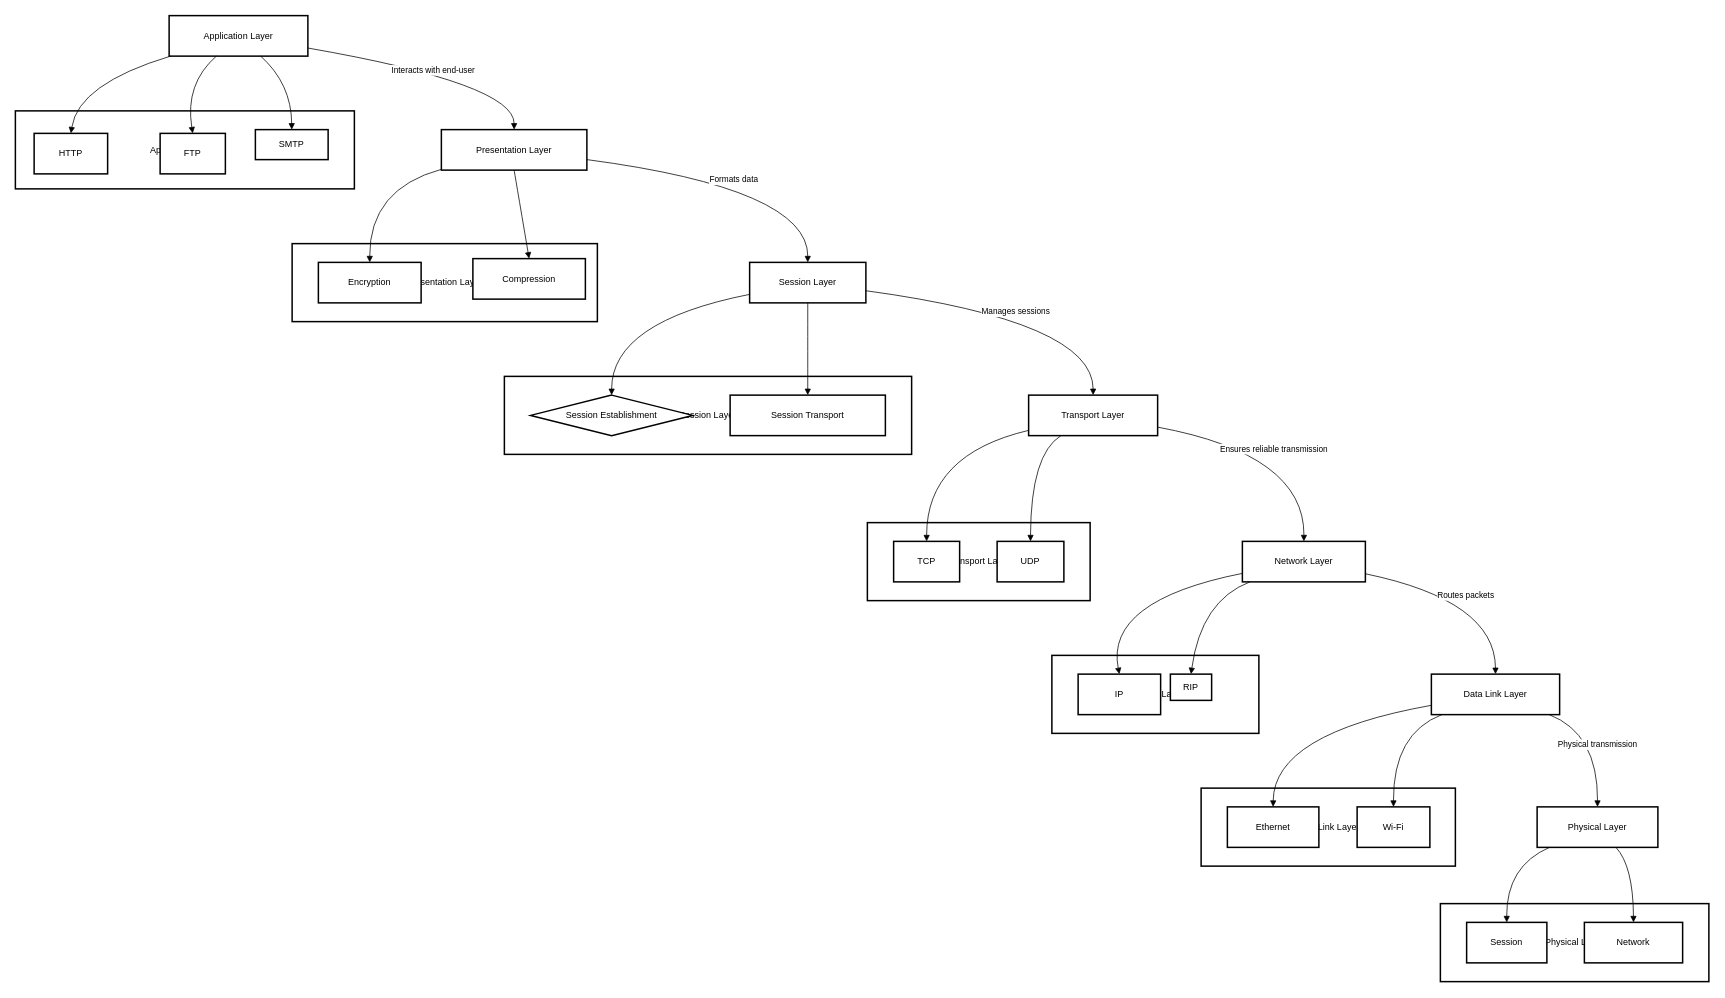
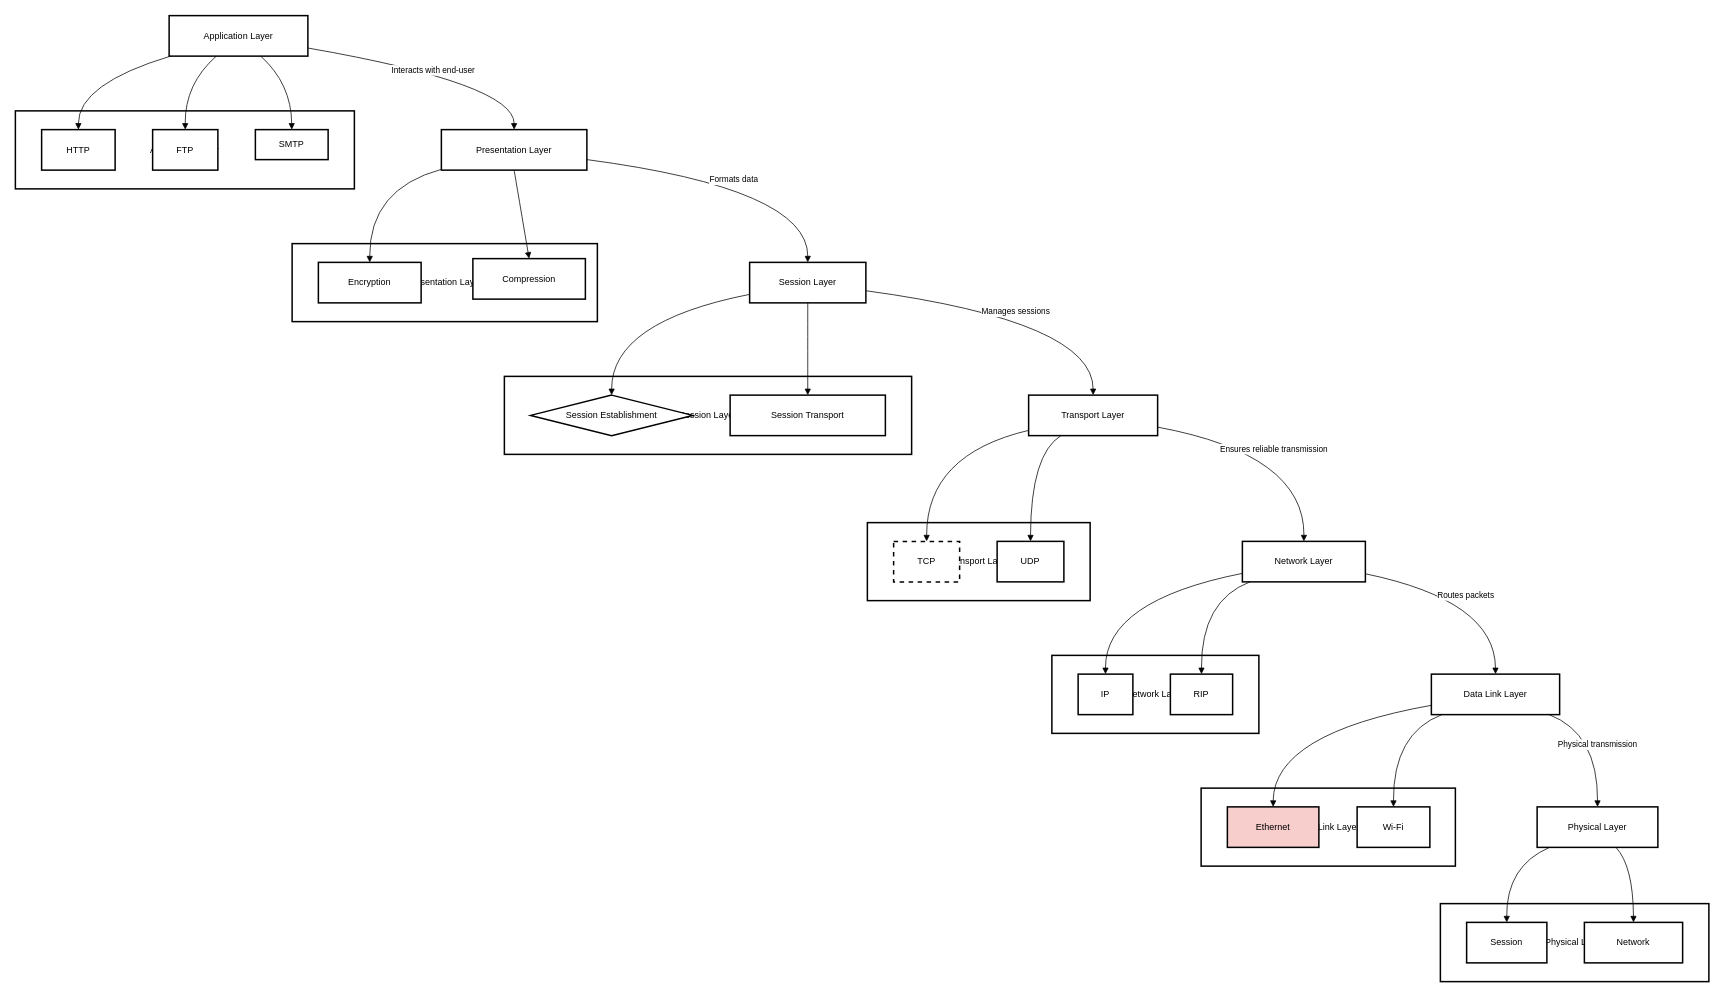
  <mxCell id="0" />
  <mxCell id="1" parent="0" />
  <mxCell id="2" value="Physical Layer" style="whiteSpace=wrap;strokeWidth=2;" vertex="1" parent="1"><mxGeometry x="1920" y="1204" width="358" height="104" as="geometry" /></mxCell>
  <mxCell id="3" value="Data Link Layer" style="whiteSpace=wrap;strokeWidth=2;" vertex="1" parent="1"><mxGeometry x="1601" y="1050" width="339" height="104" as="geometry" /></mxCell>
  <mxCell id="4" value="Network Layer" style="whiteSpace=wrap;strokeWidth=2;" vertex="1" parent="1"><mxGeometry x="1402" y="873" width="276" height="104" as="geometry" /></mxCell>
  <mxCell id="5" value="Transport Layer" style="whiteSpace=wrap;strokeWidth=2;" vertex="1" parent="1"><mxGeometry x="1156" y="696" width="297" height="104" as="geometry" /></mxCell>
  <mxCell id="6" value="Session Layer" style="whiteSpace=wrap;strokeWidth=2;" vertex="1" parent="1"><mxGeometry x="672" y="501" width="543" height="104" as="geometry" /></mxCell>
  <mxCell id="7" value="Presentation Layer" style="whiteSpace=wrap;strokeWidth=2;" vertex="1" parent="1"><mxGeometry x="389" y="324" width="407" height="104" as="geometry" /></mxCell>
  <mxCell id="8" value="Application Layer" style="whiteSpace=wrap;strokeWidth=2;" vertex="1" parent="1"><mxGeometry x="20" y="147" width="452" height="104" as="geometry" /></mxCell>
  <mxCell id="9" value="Application Layer" style="whiteSpace=wrap;strokeWidth=2;" vertex="1" parent="1"><mxGeometry x="225" y="20" width="185" height="54" as="geometry" /></mxCell>
  <mxCell id="10" value="Presentation Layer" style="whiteSpace=wrap;strokeWidth=2;" vertex="1" parent="1"><mxGeometry x="588" y="172" width="194" height="54" as="geometry" /></mxCell>
  <mxCell id="11" value="Session Layer" style="whiteSpace=wrap;strokeWidth=2;" vertex="1" parent="1"><mxGeometry x="999" y="349" width="155" height="54" as="geometry" /></mxCell>
  <mxCell id="12" value="Transport Layer" style="whiteSpace=wrap;strokeWidth=2;" vertex="1" parent="1"><mxGeometry x="1371" y="526" width="172" height="54" as="geometry" /></mxCell>
  <mxCell id="13" value="Network Layer" style="whiteSpace=wrap;strokeWidth=2;" vertex="1" parent="1"><mxGeometry x="1656" y="721" width="164" height="54" as="geometry" /></mxCell>
  <mxCell id="14" value="Data Link Layer" style="whiteSpace=wrap;strokeWidth=2;" vertex="1" parent="1"><mxGeometry x="1908" y="898" width="171" height="54" as="geometry" /></mxCell>
  <mxCell id="15" value="Physical Layer" style="whiteSpace=wrap;strokeWidth=2;" vertex="1" parent="1"><mxGeometry x="2049" y="1075" width="161" height="54" as="geometry" /></mxCell>
- <mxCell id="16" value="HTTP" style="whiteSpace=wrap;strokeWidth=2;" vertex="1" parent="1"><mxGeometry x="45" y="177" width="98" height="54" as="geometry" /></mxCell>
- <mxCell id="17" value="FTP" style="whiteSpace=wrap;strokeWidth=2;" vertex="1" parent="1"><mxGeometry x="213" y="177" width="87" height="54" as="geometry" /></mxCell>
+ <mxCell id="16" value="HTTP" style="whiteSpace=wrap;strokeWidth=2;" vertex="1" parent="1"><mxGeometry x="55" y="172" width="98" height="54" as="geometry" /></mxCell>
+ <mxCell id="17" value="FTP" style="whiteSpace=wrap;strokeWidth=2;" vertex="1" parent="1"><mxGeometry x="203" y="172" width="87" height="54" as="geometry" /></mxCell>
  <mxCell id="18" value="SMTP" style="whiteSpace=wrap;strokeWidth=2;" vertex="1" parent="1"><mxGeometry x="340" y="172" width="97" height="40" as="geometry" /></mxCell>
  <mxCell id="19" value="Encryption" style="whiteSpace=wrap;strokeWidth=2;" vertex="1" parent="1"><mxGeometry x="424" y="349" width="137" height="54" as="geometry" /></mxCell>
  <mxCell id="20" value="Compression" style="whiteSpace=wrap;strokeWidth=2;" vertex="1" parent="1"><mxGeometry x="630" y="344" width="150" height="54" as="geometry" /></mxCell>
  <mxCell id="21" value="Session Establishment" style="rhombus;whiteSpace=wrap;strokeWidth=2;" vertex="1" parent="1"><mxGeometry x="707" y="526" width="216" height="54" as="geometry" /></mxCell>
  <mxCell id="22" value="Session Transport" style="whiteSpace=wrap;strokeWidth=2;" vertex="1" parent="1"><mxGeometry x="973" y="526" width="207" height="54" as="geometry" /></mxCell>
- <mxCell id="23" value="TCP" style="whiteSpace=wrap;strokeWidth=2;" vertex="1" parent="1"><mxGeometry x="1191" y="721" width="88" height="54" as="geometry" /></mxCell>
+ <mxCell id="23" value="TCP" style="whiteSpace=wrap;strokeWidth=2;dashed=1;" vertex="1" parent="1"><mxGeometry x="1191" y="721" width="88" height="54" as="geometry" /></mxCell>
  <mxCell id="24" value="UDP" style="whiteSpace=wrap;strokeWidth=2;" vertex="1" parent="1"><mxGeometry x="1329" y="721" width="89" height="54" as="geometry" /></mxCell>
- <mxCell id="25" value="IP" style="whiteSpace=wrap;strokeWidth=2;" vertex="1" parent="1"><mxGeometry x="1437" y="898" width="110" height="54" as="geometry" /></mxCell>
- <mxCell id="26" value="RIP" style="whiteSpace=wrap;strokeWidth=2;" vertex="1" parent="1"><mxGeometry x="1560" y="898" width="55" height="35" as="geometry" /></mxCell>
- <mxCell id="27" value="Ethernet" style="whiteSpace=wrap;strokeWidth=2;" vertex="1" parent="1"><mxGeometry x="1636" y="1075" width="122" height="54" as="geometry" /></mxCell>
+ <mxCell id="25" value="IP" style="whiteSpace=wrap;strokeWidth=2;" vertex="1" parent="1"><mxGeometry x="1437" y="898" width="73" height="54" as="geometry" /></mxCell>
+ <mxCell id="26" value="RIP" style="whiteSpace=wrap;strokeWidth=2;" vertex="1" parent="1"><mxGeometry x="1560" y="898" width="83" height="54" as="geometry" /></mxCell>
+ <mxCell id="27" value="Ethernet" style="whiteSpace=wrap;strokeWidth=2;fillColor=#f8cecc;" vertex="1" parent="1"><mxGeometry x="1636" y="1075" width="122" height="54" as="geometry" /></mxCell>
  <mxCell id="28" value="Wi-Fi" style="whiteSpace=wrap;strokeWidth=2;" vertex="1" parent="1"><mxGeometry x="1809" y="1075" width="97" height="54" as="geometry" /></mxCell>
  <mxCell id="29" value="Session" style="whiteSpace=wrap;strokeWidth=2;" vertex="1" parent="1"><mxGeometry x="1955" y="1229" width="107" height="54" as="geometry" /></mxCell>
  <mxCell id="30" value="Network" style="whiteSpace=wrap;strokeWidth=2;" vertex="1" parent="1"><mxGeometry x="2112" y="1229" width="131" height="54" as="geometry" /></mxCell>
  <mxCell id="31" value="Interacts with end-user" style="curved=1;startArrow=none;endArrow=block;exitX=1;exitY=0.8;entryX=0.5;entryY=0;" edge="1" parent="1" source="9" target="10"><mxGeometry relative="1" as="geometry"><Array as="points"><mxPoint x="685" y="111" /></Array></mxGeometry></mxCell>
  <mxCell id="32" value="Formats data" style="curved=1;startArrow=none;endArrow=block;exitX=1;exitY=0.74;entryX=0.5;entryY=0;" edge="1" parent="1" source="10" target="11"><mxGeometry relative="1" as="geometry"><Array as="points"><mxPoint x="1077" y="251" /></Array></mxGeometry></mxCell>
  <mxCell id="33" value="Manages sessions" style="curved=1;startArrow=none;endArrow=block;exitX=1;exitY=0.7;entryX=0.5;entryY=0;" edge="1" parent="1" source="11" target="12"><mxGeometry relative="1" as="geometry"><Array as="points"><mxPoint x="1457" y="428" /></Array></mxGeometry></mxCell>
  <mxCell id="34" value="Ensures reliable transmission" style="curved=1;startArrow=none;endArrow=block;exitX=1;exitY=0.79;entryX=0.5;entryY=-0.01;" edge="1" parent="1" source="12" target="13"><mxGeometry relative="1" as="geometry"><Array as="points"><mxPoint x="1739" y="605" /></Array></mxGeometry></mxCell>
  <mxCell id="35" value="Routes packets" style="curved=1;startArrow=none;endArrow=block;exitX=1;exitY=0.8;entryX=0.5;entryY=-0.01;" edge="1" parent="1" source="13" target="14"><mxGeometry relative="1" as="geometry"><Array as="points"><mxPoint x="1993" y="800" /></Array></mxGeometry></mxCell>
  <mxCell id="36" value="Physical transmission" style="curved=1;startArrow=none;endArrow=block;exitX=0.91;exitY=0.99;entryX=0.5;entryY=-0.01;" edge="1" parent="1" source="14" target="15"><mxGeometry relative="1" as="geometry"><Array as="points"><mxPoint x="2130" y="977" /></Array></mxGeometry></mxCell>
  <mxCell id="37" value="" style="curved=1;startArrow=none;endArrow=block;exitX=0.01;exitY=1;entryX=0.5;entryY=0;" edge="1" parent="1" source="9" target="16"><mxGeometry relative="1" as="geometry"><Array as="points"><mxPoint x="104" y="111" /></Array></mxGeometry></mxCell>
  <mxCell id="38" value="" style="curved=1;startArrow=none;endArrow=block;exitX=0.34;exitY=1;entryX=0.5;entryY=0;" edge="1" parent="1" source="9" target="17"><mxGeometry relative="1" as="geometry"><Array as="points"><mxPoint x="246" y="111" /></Array></mxGeometry></mxCell>
  <mxCell id="39" value="" style="curved=1;startArrow=none;endArrow=block;exitX=0.66;exitY=1;entryX=0.5;entryY=0;" edge="1" parent="1" source="9" target="18"><mxGeometry relative="1" as="geometry"><Array as="points"><mxPoint x="388" y="111" /></Array></mxGeometry></mxCell>
  <mxCell id="40" value="" style="curved=1;startArrow=none;endArrow=block;exitX=0;exitY=0.98;entryX=0.5;entryY=0;" edge="1" parent="1" source="10" target="19"><mxGeometry relative="1" as="geometry"><Array as="points"><mxPoint x="492" y="251" /></Array></mxGeometry></mxCell>
  <mxCell id="41" value="" style="curved=1;startArrow=none;endArrow=block;exitX=0.5;exitY=1;entryX=0.5;entryY=0;" edge="1" parent="1" source="10" target="20"><mxGeometry relative="1" as="geometry"><Array as="points" /></mxGeometry></mxCell>
  <mxCell id="42" value="" style="curved=1;startArrow=none;endArrow=block;exitX=0;exitY=0.79;entryX=0.5;entryY=0;" edge="1" parent="1" source="11" target="21"><mxGeometry relative="1" as="geometry"><Array as="points"><mxPoint x="815" y="428" /></Array></mxGeometry></mxCell>
  <mxCell id="43" value="" style="curved=1;startArrow=none;endArrow=block;exitX=0.5;exitY=1;entryX=0.5;entryY=0;" edge="1" parent="1" source="11" target="22"><mxGeometry relative="1" as="geometry"><Array as="points" /></mxGeometry></mxCell>
  <mxCell id="44" value="" style="curved=1;startArrow=none;endArrow=block;exitX=0;exitY=0.87;entryX=0.5;entryY=-0.01;" edge="1" parent="1" source="12" target="23"><mxGeometry relative="1" as="geometry"><Array as="points"><mxPoint x="1235" y="605" /></Array></mxGeometry></mxCell>
  <mxCell id="45" value="" style="curved=1;startArrow=none;endArrow=block;exitX=0.25;exitY=1;entryX=0.5;entryY=-0.01;" edge="1" parent="1" source="12" target="24"><mxGeometry relative="1" as="geometry"><Array as="points"><mxPoint x="1374" y="605" /></Array></mxGeometry></mxCell>
  <mxCell id="46" value="" style="curved=1;startArrow=none;endArrow=block;exitX=0;exitY=0.79;entryX=0.5;entryY=-0.01;" edge="1" parent="1" source="13" target="25"><mxGeometry relative="1" as="geometry"><Array as="points"><mxPoint x="1473" y="800" /></Array></mxGeometry></mxCell>
  <mxCell id="47" value="" style="curved=1;startArrow=none;endArrow=block;exitX=0.07;exitY=0.99;entryX=0.5;entryY=-0.01;" edge="1" parent="1" source="13" target="26"><mxGeometry relative="1" as="geometry"><Array as="points"><mxPoint x="1601" y="800" /></Array></mxGeometry></mxCell>
  <mxCell id="48" value="" style="curved=1;startArrow=none;endArrow=block;exitX=0;exitY=0.77;entryX=0.5;entryY=-0.01;" edge="1" parent="1" source="14" target="27"><mxGeometry relative="1" as="geometry"><Array as="points"><mxPoint x="1698" y="977" /></Array></mxGeometry></mxCell>
  <mxCell id="49" value="" style="curved=1;startArrow=none;endArrow=block;exitX=0.09;exitY=0.99;entryX=0.5;entryY=-0.01;" edge="1" parent="1" source="14" target="28"><mxGeometry relative="1" as="geometry"><Array as="points"><mxPoint x="1857" y="977" /></Array></mxGeometry></mxCell>
  <mxCell id="50" value="" style="curved=1;startArrow=none;endArrow=block;exitX=0.11;exitY=0.99;entryX=0.5;entryY=-0.01;" edge="1" parent="1" source="15" target="29"><mxGeometry relative="1" as="geometry"><Array as="points"><mxPoint x="2008" y="1154" /></Array></mxGeometry></mxCell>
  <mxCell id="51" value="" style="curved=1;startArrow=none;endArrow=block;exitX=0.65;exitY=0.99;entryX=0.5;entryY=-0.01;" edge="1" parent="1" source="15" target="30"><mxGeometry relative="1" as="geometry"><Array as="points"><mxPoint x="2177" y="1154" /></Array></mxGeometry></mxCell>
